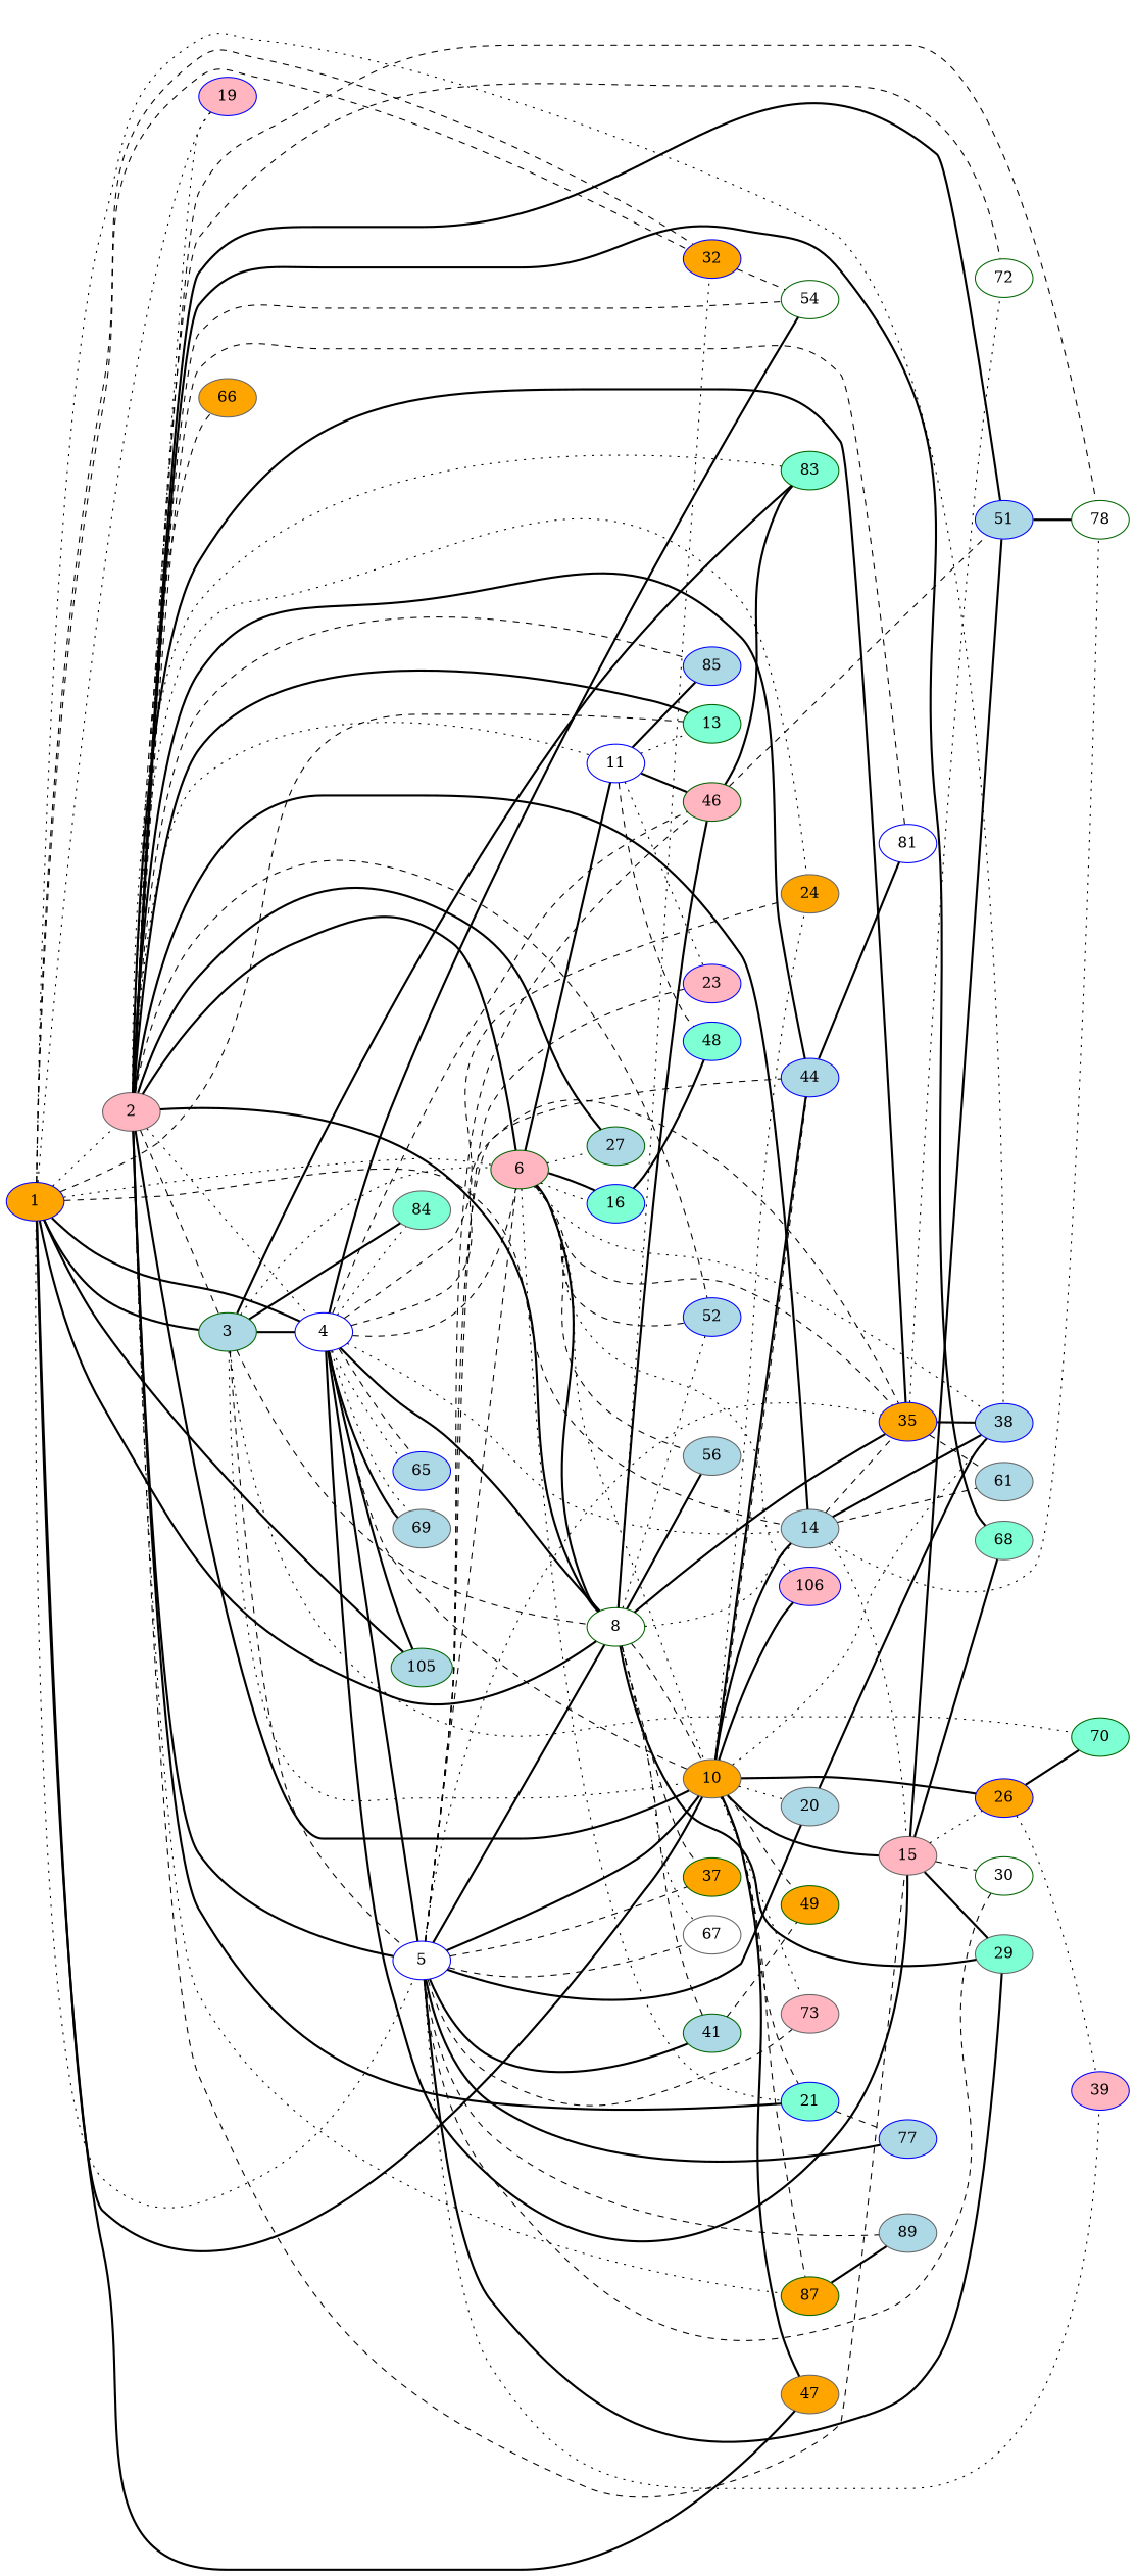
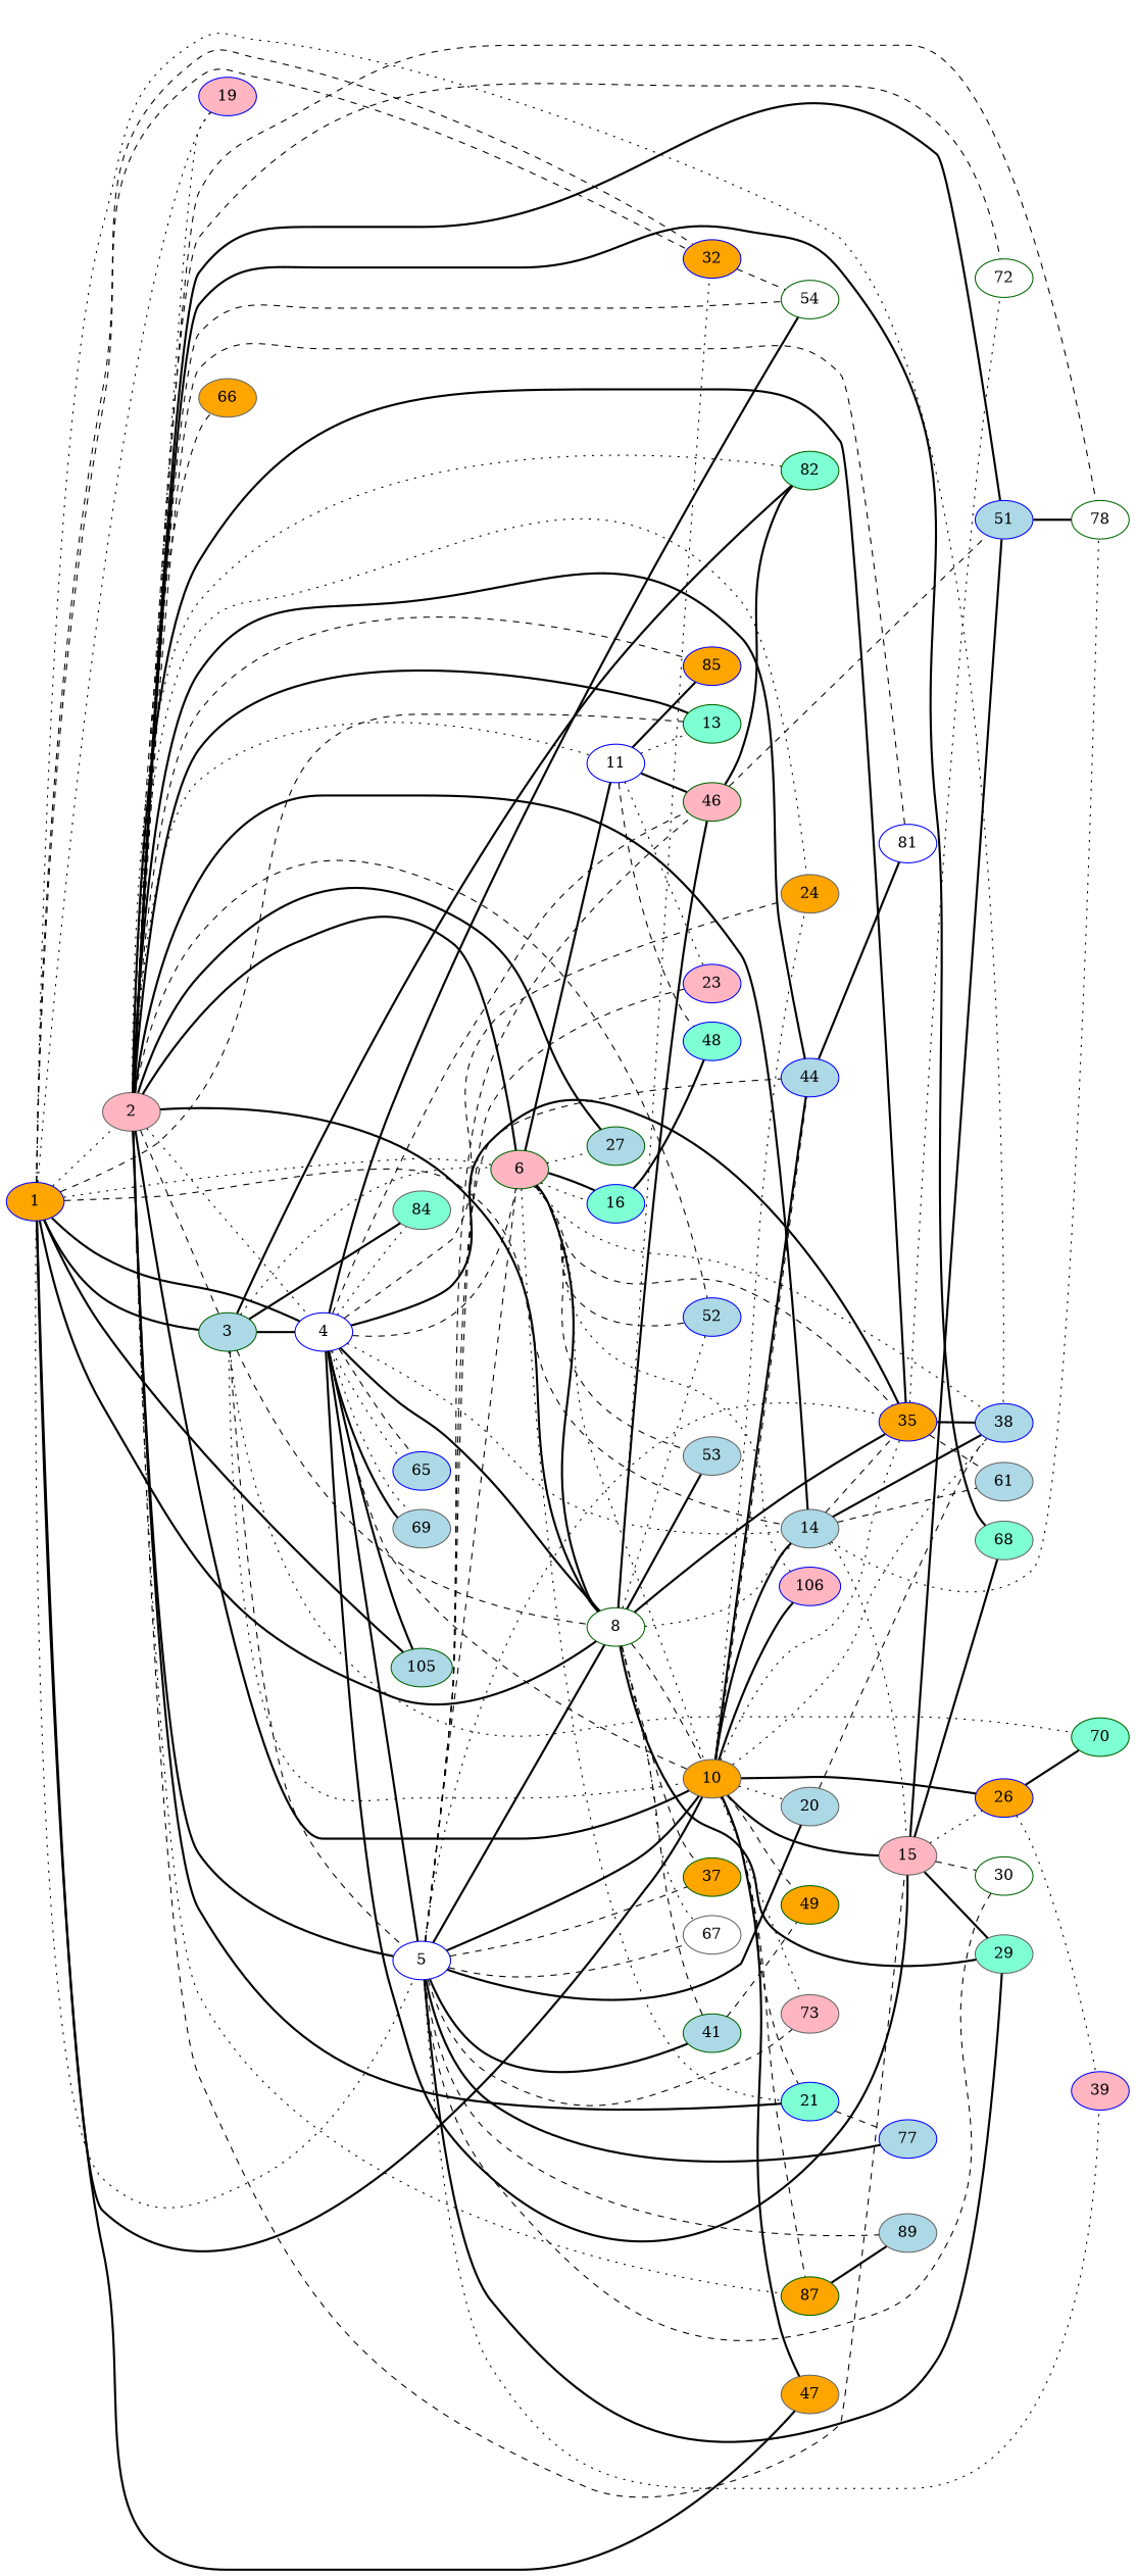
  graph {
    rankdir=LR
    node [color=blue fillcolor=lightblue style=filled]
    edge [style=bold]
    2 [color=gray40 fillcolor=lightpink super="+36+9+109+28+55+25+7"]
    3 [color=darkgreen super="+50+17"]
    4 [fillcolor=white super="+31+22+88+62+79+18"]
    5 [fillcolor=white super="+12+90"]
    6 [color=darkgreen fillcolor=lightpink]
    8 [color=darkgreen fillcolor=white]
    10 [color=gray40 fillcolor=orange]
    13 [color=darkgreen fillcolor=aquamarine]
    14 [color=gray40 super="+43+34+45"]
    19 [fillcolor=lightpink]
    11 [fillcolor=white]
    15 [color=gray40 fillcolor=lightpink]
    21 [fillcolor=aquamarine super="+91"]
    24 [color=gray40 fillcolor=orange]
    27 [color=darkgreen]
    35 [fillcolor=orange super="+56+98+40+57"]
    44 [super="+71+86"]
    51
    52 [super="+93"]
    54 [color=darkgreen fillcolor=white super="+63"]
    66 [color=gray40 fillcolor=orange]
    68 [color=gray40 fillcolor=aquamarine]
    72 [color=darkgreen fillcolor=white]
    78 [color=darkgreen fillcolor=white]
    81 [fillcolor=white]
-   83 [color=darkgreen fillcolor=aquamarine super="+92"]
-   85 [super="+99"]
+   83 [color=darkgreen fillcolor=aquamarine super="+92" label=82]
+   85 [fillcolor=orange super="+99"]
    87 [color=darkgreen fillcolor=orange]
    1 [fillcolor=orange]
    32 [fillcolor=orange super="+108"]
    38 [super="+42"]
    47 [color=gray40 fillcolor=orange]
    105 [color=darkgreen]
    70 [color=darkgreen fillcolor=aquamarine]
    84 [color=gray40 fillcolor=aquamarine]
    46 [color=darkgreen fillcolor=lightpink super="+113+58"]
    65
    69 [color=gray40]
    20 [color=gray40]
    23 [fillcolor=lightpink]
    29 [color=gray40 fillcolor=aquamarine super="+82"]
    30 [color=darkgreen fillcolor=white]
    37 [color=darkgreen fillcolor=orange]
    39 [fillcolor=lightpink]
    41 [color=darkgreen]
    67 [color=gray40 fillcolor=white]
    73 [color=gray40 fillcolor=lightpink]
    77
    89 [color=gray40]
    16 [fillcolor=aquamarine]
-   53 [color=gray40 label=56]
+   53 [color=gray40]
    106 [fillcolor=lightpink]
    26 [fillcolor=orange]
    49 [color=darkgreen fillcolor=orange]
    61 [color=gray40]
    48 [fillcolor=aquamarine]
    2 -- 3 [style=dashed weight=5]
    2 -- 4 [style=dotted weight=8]
    2 -- 5 [weight=4]
    2 -- 6 [weight=3]
    2 -- 8 [weight=4]
    2 -- 10 [weight=3]
    2 -- 13
    2 -- 14 [weight=2]
    2 -- 19 [style=dotted]
    2 -- 11 [style=dotted]
    2 -- 15 [style=dashed]
    2 -- 21
    2 -- 24 [style=dotted]
    2 -- 27
    2 -- 35
    2 -- 44
    2 -- 51
    2 -- 52 [style=dashed]
    2 -- 54 [style=dashed]
    2 -- 66 [style=dashed weight=2]
    2 -- 68
    2 -- 72 [style=dashed]
    2 -- 78 [style=dashed]
    2 -- 81 [style=dashed]
    2 -- 83 [style=dotted]
    2 -- 85 [style=dashed]
    2 -- 87 [style=dotted]
    3 -- 4 [weight=2]
    3 -- 5 [style=dashed weight=2]
    3 -- 6 [style=dotted]
    3 -- 8 [style=dashed]
    3 -- 10 [style=dotted]
    3 -- 83
    3 -- 70 [style=dotted]
    3 -- 84
    4 -- 5
    4 -- 6 [style=dashed weight=3]
    4 -- 8
    4 -- 10 [style=dashed weight=2]
    4 -- 14 [style=dotted weight=2]
    4 -- 15
    4 -- 24 [style=dashed]
-   4 -- 35 [style=dashed weight=2]
+   4 -- 35 [weight=2]
    4 -- 54
    4 -- 105
    4 -- 84 [style=dotted]
    4 -- 46 [style=dashed]
    4 -- 65 [style=dotted]
    4 -- 65 [style=dashed]
    4 -- 69
    4 -- 69 [style=dotted]
    5 -- 6 [style=dashed weight=2]
    5 -- 8
    5 -- 10 [weight=2]
    5 -- 35 [style=dotted]
    5 -- 44 [style=dashed]
    5 -- 46 [style=dashed]
    5 -- 20
    5 -- 23 [style=dashed]
    5 -- 29
    5 -- 30 [style=dashed]
    5 -- 37 [style=dashed]
    5 -- 39 [style=dotted]
    5 -- 41
    5 -- 67 [style=dashed]
    5 -- 73 [style=dashed]
    5 -- 77
    5 -- 89 [style=dashed]
    6 -- 8
    6 -- 10 [style=dotted]
    6 -- 11
    6 -- 21 [style=dotted]
    6 -- 27 [style=dotted]
    6 -- 35 [style=dashed]
    6 -- 52 [style=dashed]
    6 -- 38 [style=dotted]
    6 -- 16 [style=dotted]
    6 -- 16
    6 -- 53 [style=dashed]
    6 -- 106 [style=dotted]
    8 -- 10 [style=dashed]
    8 -- 14 [style=dotted]
    8 -- 35
    8 -- 52 [style=dotted]
    8 -- 32 [style=dotted]
    8 -- 46
    8 -- 29
    8 -- 37 [style=dashed]
    8 -- 41 [style=dashed]
    8 -- 67 [style=dotted]
    8 -- 53
    10 -- 14
    10 -- 15
    10 -- 21 [style=dashed]
    10 -- 24 [style=dotted]
+   10 -- 35 [style=dotted weight=2]
    10 -- 44 [style=dashed]
    10 -- 44
    10 -- 87 [style=dashed]
    10 -- 38 [style=dotted]
    10 -- 47
    10 -- 20 [style=dotted]
    10 -- 73 [style=dotted]
    10 -- 106
    10 -- 26
    10 -- 49 [style=dashed]
    14 -- 15 [style=dotted]
    14 -- 35 [style=dashed weight=2]
    14 -- 78 [style=dotted]
    14 -- 38
    14 -- 61 [style=dashed]
    11 -- 13 [style=dotted]
    11 -- 85 [weight=2]
    11 -- 46
    11 -- 23 [style=dotted]
    11 -- 48 [style=dashed]
    15 -- 51
    15 -- 68
    15 -- 29
    15 -- 30 [style=dashed]
    15 -- 26 [style=dotted]
    21 -- 77 [style=dashed]
    35 -- 72 [style=dotted]
    35 -- 38
    35 -- 61 [style=dashed]
    44 -- 81
    51 -- 78
    87 -- 89
    1 -- 2 [style=dotted weight=4]
    1 -- 3
    1 -- 4
    1 -- 5 [style=dotted weight=2]
    1 -- 6 [style=dotted]
    1 -- 8
    1 -- 10
    1 -- 13 [style=dashed]
    1 -- 14 [style=dashed]
    1 -- 19 [style=dotted]
    1 -- 32 [style=dashed]
    1 -- 32 [style=dashed]
    1 -- 38 [style=dotted]
    1 -- 47
    1 -- 105
    32 -- 54 [style=dashed]
    46 -- 51 [style=dashed]
    46 -- 83
-   20 -- 38
+   20 -- 38 [style=dashed]
    41 -- 49 [style=dashed]
    16 -- 48
    26 -- 70
    26 -- 39 [style=dotted]
  }
